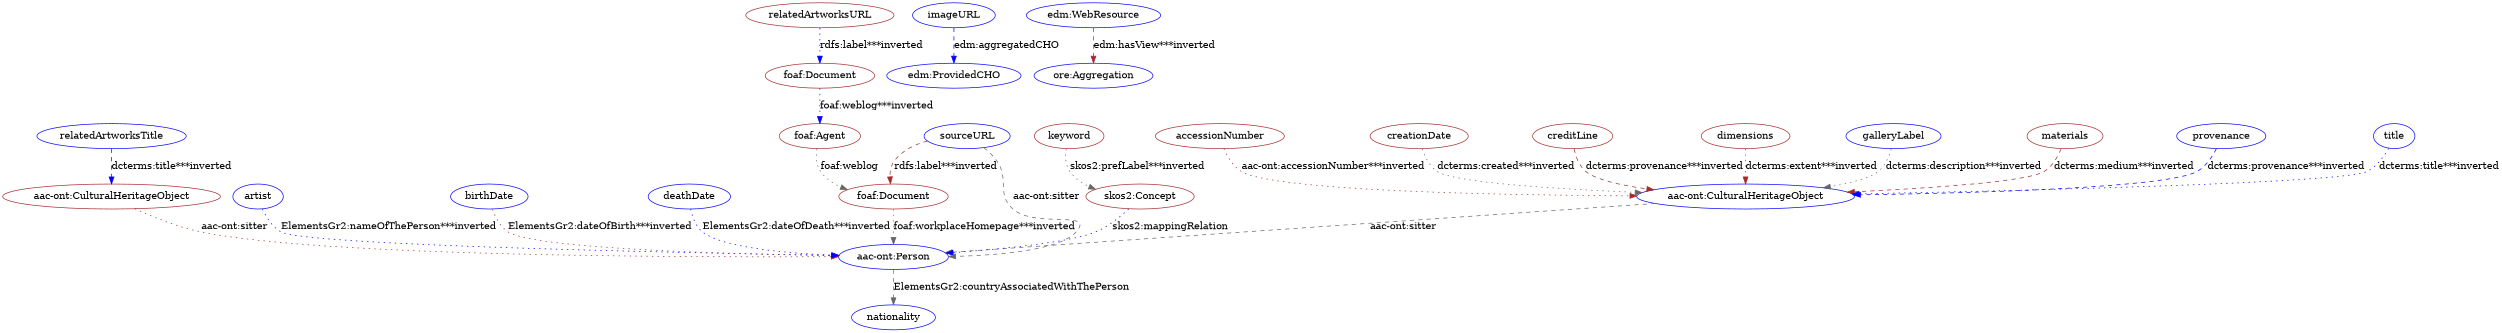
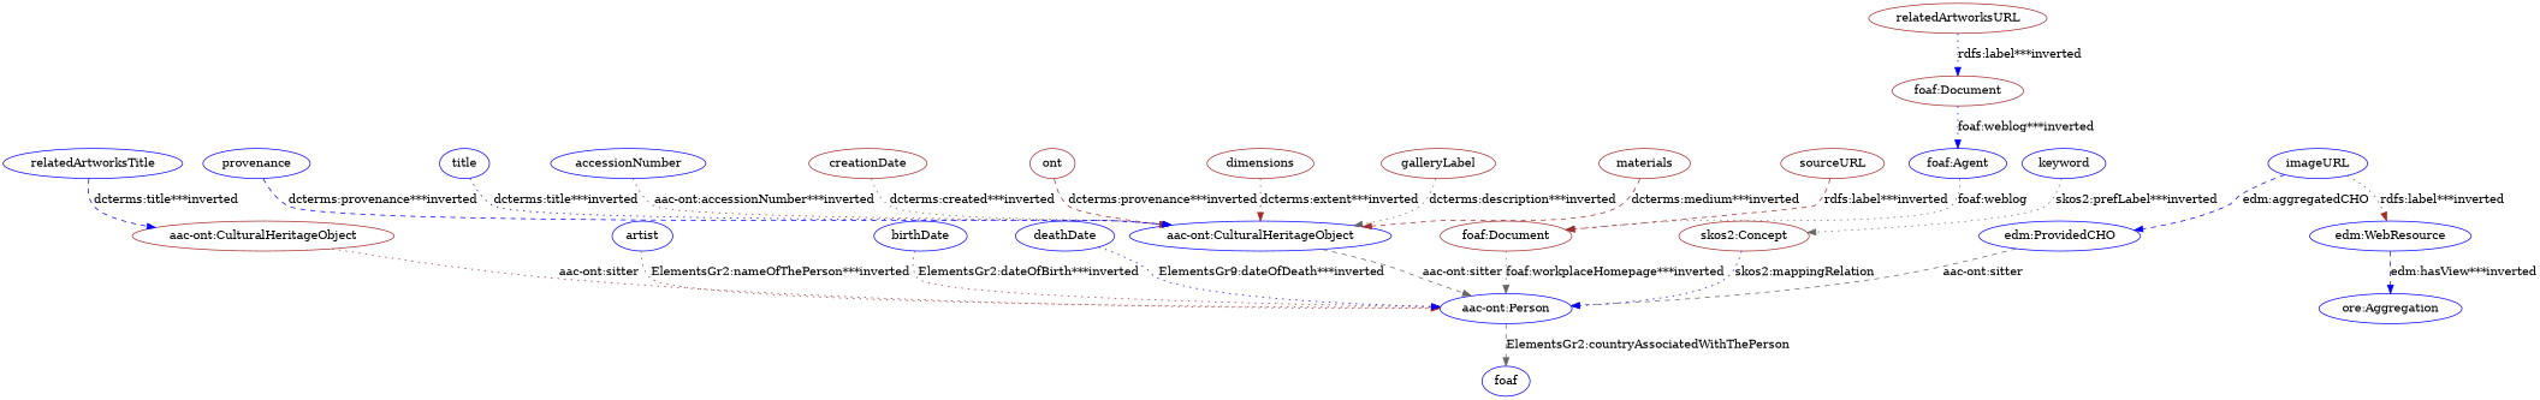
  digraph {
    node [color=blue type=attribute_name]
    edge [color=brown style=dotted type=st_property_uri weight=1]
    n1 [label="aac-ont:CulturalHeritageObject" type=class_uri]
    n2 [label="aac-ont:Person" type=class_uri]
-   n3 [label=nationality]
+   n3 [label=foaf]
    n4 [color=brown label="aac-ont:CulturalHeritageObject" type=class_uri]
-   n5 [color=brown label=accessionNumber]
+   n5 [label=accessionNumber]
    n6 [label=artist]
    n7 [label=birthDate]
    n8 [color=brown label=creationDate]
-   n9 [color=brown label=creditLine]
+   n9 [color=brown label=ont]
    n10 [label=deathDate]
    n11 [color=brown label=dimensions]
    n12 [label="edm:ProvidedCHO" type=class_uri]
    n13 [label="edm:WebResource" type=class_uri]
    n14 [label="ore:Aggregation" type=class_uri]
-   n15 [color=brown label="foaf:Agent" type=class_uri]
+   n15 [label="foaf:Agent" type=class_uri]
    n16 [color=brown label="foaf:Document" type=class_uri]
    n17 [color=brown label="foaf:Document" type=class_uri]
-   n18 [label=galleryLabel]
+   n18 [color=brown label=galleryLabel]
    n19 [label=imageURL]
-   n20 [color=brown label=keyword]
+   n20 [label=keyword]
    n21 [color=brown label="skos2:Concept" type=class_uri]
    n22 [color=brown label=materials]
    n23 [label=provenance]
    n24 [label=relatedArtworksTitle]
    n25 [color=brown label=relatedArtworksURL]
-   n26 [label=sourceURL]
+   n26 [color=brown label=sourceURL]
    n27 [label=title]
    n1 -> n2 [color=gray40 label="aac-ont:sitter" style=dashed type=direct_property_uri]
    n2 -> n3 [color=gray40 label="ElementsGr2:countryAssociatedWithThePerson" style=dashed weight=""]
    n4 -> n2 [label="aac-ont:sitter" type=direct_property_uri]
    n5 -> n1 [label="aac-ont:accessionNumber***inverted"]
-   n6 -> n2 [color=blue label="ElementsGr2:nameOfThePerson***inverted"]
+   n6 -> n2 [label="ElementsGr2:nameOfThePerson***inverted"]
    n7 -> n2 [label="ElementsGr2:dateOfBirth***inverted"]
    n8 -> n1 [color=gray40 label="dcterms:created***inverted"]
    n9 -> n1 [label="dcterms:provenance***inverted" style=dashed]
-   n10 -> n2 [color=blue label="ElementsGr2:dateOfDeath***inverted"]
+   n10 -> n2 [color=blue label="ElementsGr9:dateOfDeath***inverted"]
    n11 -> n1 [label="dcterms:extent***inverted"]
-   n26 -> n2 [color=gray40 label="aac-ont:sitter" style=dashed type=direct_property_uri]
-   n13 -> n14 [label="edm:hasView***inverted" style=dashed type=direct_property_uri]
+   n12 -> n2 [color=gray40 label="aac-ont:sitter" style=dashed type=direct_property_uri]
+   n13 -> n14 [color=blue label="edm:hasView***inverted" style=dashed type=direct_property_uri]
    n15 -> n16 [color=gray40 label="foaf:weblog" type=direct_property_uri]
    n16 -> n2 [color=gray40 label="foaf:workplaceHomepage***inverted" type=inherited weight=4]
    n17 -> n15 [color=blue label="foaf:weblog***inverted" type=direct_property_uri]
    n18 -> n1 [color=gray40 label="dcterms:description***inverted"]
    n19 -> n12 [color=blue label="edm:aggregatedCHO" style=dashed type=direct_property_uri]
+   n19 -> n13 [label="rdfs:label***inverted"]
    n20 -> n21 [color=gray40 label="skos2:prefLabel***inverted"]
    n21 -> n2 [color=blue label="skos2:mappingRelation" type=inherited weight=4]
    n22 -> n1 [label="dcterms:medium***inverted" style=dashed]
    n23 -> n1 [color=blue label="dcterms:provenance***inverted" style=dashed]
    n24 -> n4 [color=blue label="dcterms:title***inverted" style=dashed]
    n25 -> n17 [color=blue label="rdfs:label***inverted"]
    n26 -> n16 [label="rdfs:label***inverted" style=dashed]
    n27 -> n1 [color=blue label="dcterms:title***inverted"]
  }
